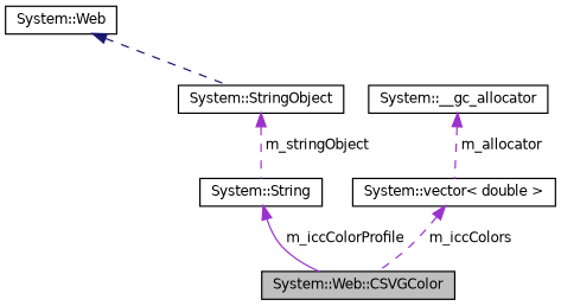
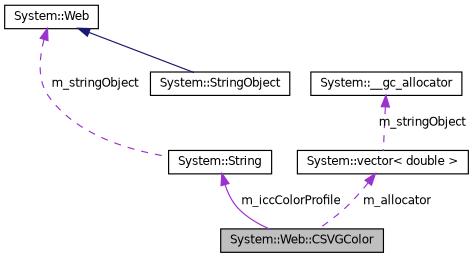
  digraph {
    node [color=black fillcolor=white fontname=Helvetica fontsize=10 shape=record style=filled]
    edge [color=darkorchid3 dir=back fontname=Helvetica fontsize=10 labelfontname=Helvetica labelfontsize=10 style=dashed]
    n1 [fillcolor=grey75 fontcolor=black height=0.2 label="System::Web::CSVGColor" width=0.4]
    n2 [height=0.2 label="System::String" width=0.4]
    n3 [height=0.2 label="System::StringObject" width=0.4]
    n4 [height=0.2 label="System::Web" width=0.4]
    n5 [height=0.2 label="System::vector\< double \>" width=0.4]
    n6 [height=0.2 label="System::__gc_allocator" width=0.4]
    n2 -> n1 [label=" m_iccColorProfile" style=solid]
-   n3 -> n2 [label=" m_stringObject"]
-   n4 -> n3 [color=midnightblue]
-   n5 -> n1 [label=" m_iccColors"]
-   n6 -> n5 [label=" m_allocator"]
+   n4 -> n2 [label=" m_stringObject"]
+   n4 -> n3 [color=midnightblue style=solid]
+   n5 -> n1 [label=" m_allocator"]
+   n6 -> n5 [label=" m_stringObject"]
  }
